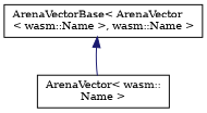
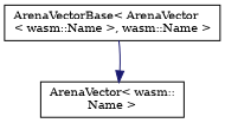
  digraph {
    rankdir=TB
    fontname="DejaVu Serif"
    node [color=black fillcolor=white fontname="DejaVu Serif" fontsize=10 shape=record style=filled]
    n1 [height=0.2 label="ArenaVectorBase\< ArenaVector\l\< wasm::Name \>, wasm::Name \>" width=0.4]
    n2 [height=0.2 label="ArenaVector\< wasm::\lName \>" width=0.4]
-   n1 -> n2 [color=midnightblue dir=back fontname="DejaVu Serif" fontsize=10 labelfontname=Helvetica labelfontsize=10 style=solid]
+   n2 -> n1 [color=midnightblue dir=back fontname="DejaVu Serif" fontsize=10 labelfontname=Helvetica labelfontsize=10 style=solid]
  }
